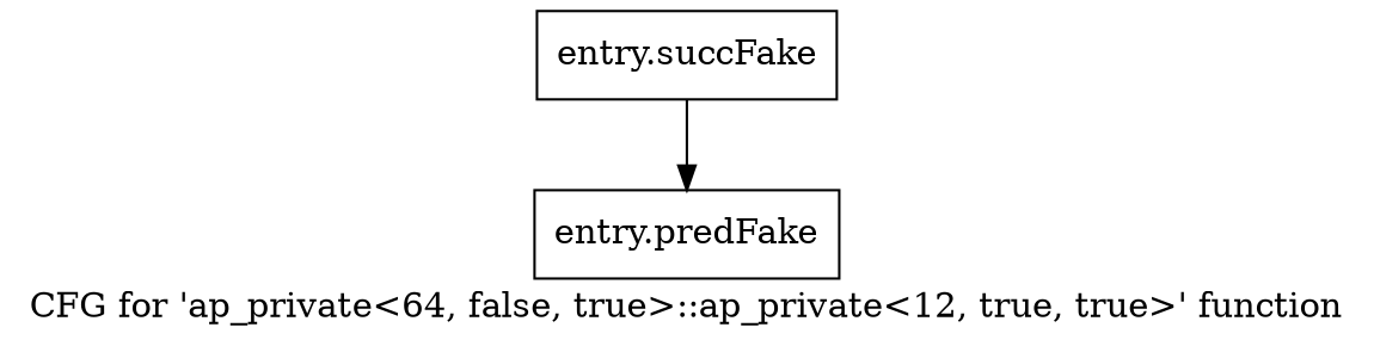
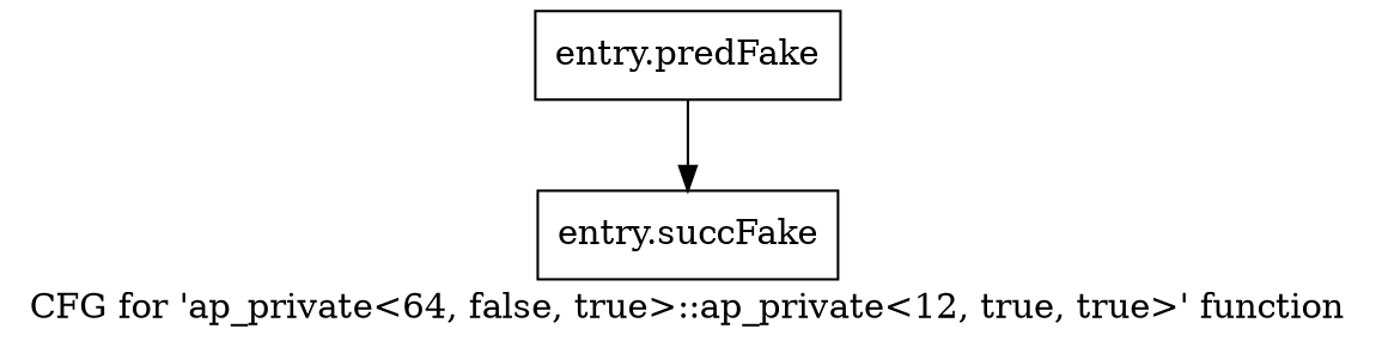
  digraph {
    label="CFG for 'ap_private\<64, false, true\>::ap_private\<12, true, true\>' function"
    node [shape=record]
    n1 [label="{entry.predFake}"]
    n2 [filename="/tools/Xilinx/Vitis_HLS/2022.1/include/etc/ap_private.h" label="{entry.succFake}" linenumber=1746]
-   n2 -> n1 [execusionnum=3200 filename="/tools/Xilinx/Vitis_HLS/2022.1/include/etc/ap_private.h"]
+   n1 -> n2 [execusionnum=3200 filename="/tools/Xilinx/Vitis_HLS/2022.1/include/etc/ap_private.h"]
  }
